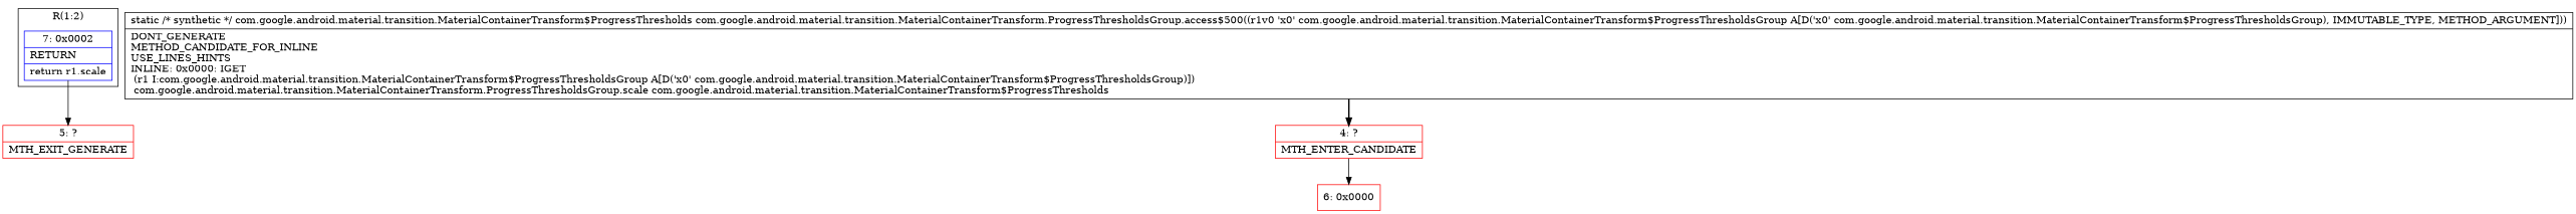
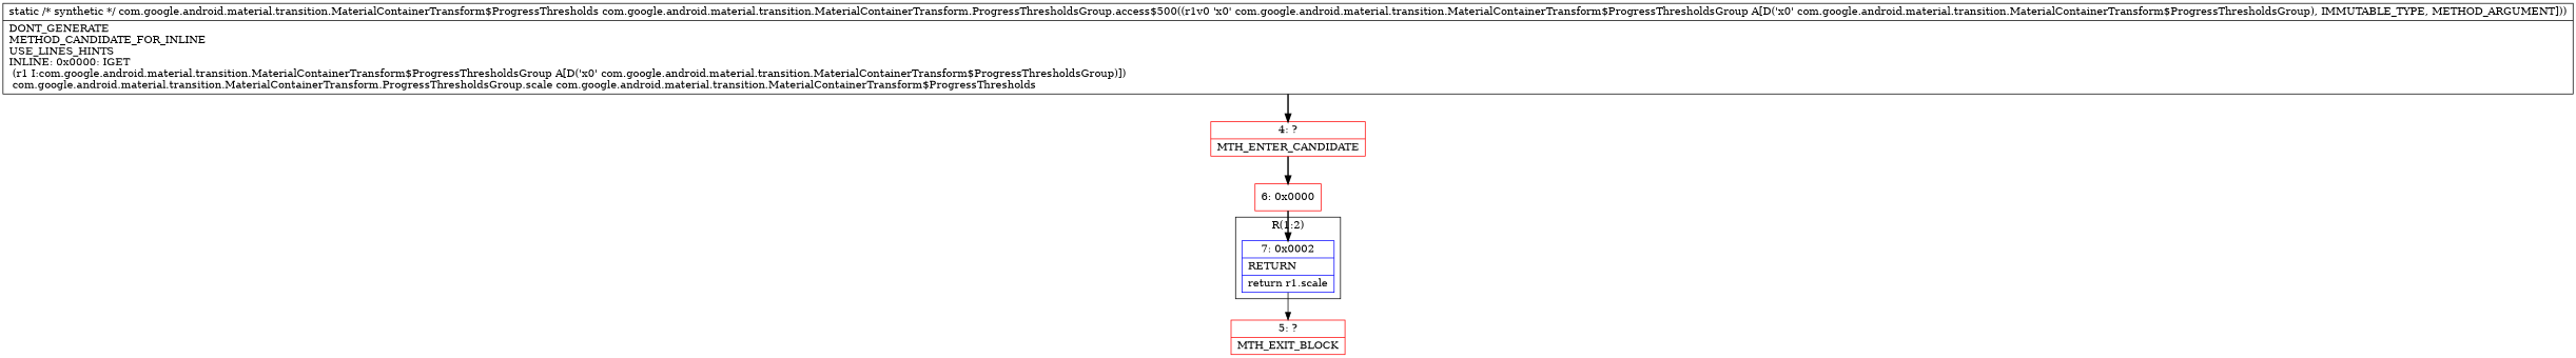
  digraph {
    node [color=red shape=record]
    edge [style=solid]
    n1 [color=blue label="{7\:\ 0x0002|RETURN\l|return r1.scale\l}"]
-   n2 [label="{5\:\ ?|MTH_EXIT_GENERATE\l}"]
+   n2 [label="{5\:\ ?|MTH_EXIT_BLOCK\l}"]
    n3 [label="{4\:\ ?|MTH_ENTER_CANDIDATE\l}"]
    n4 [label="{6\:\ 0x0000}"]
    n5 [label="{static \/* synthetic *\/ com.google.android.material.transition.MaterialContainerTransform$ProgressThresholds com.google.android.material.transition.MaterialContainerTransform.ProgressThresholdsGroup.access$500((r1v0 'x0' com.google.android.material.transition.MaterialContainerTransform$ProgressThresholdsGroup A[D('x0' com.google.android.material.transition.MaterialContainerTransform$ProgressThresholdsGroup), IMMUTABLE_TYPE, METHOD_ARGUMENT]))  | DONT_GENERATE\lMETHOD_CANDIDATE_FOR_INLINE\lUSE_LINES_HINTS\lINLINE: 0x0000: IGET  \l  (r1 I:com.google.android.material.transition.MaterialContainerTransform$ProgressThresholdsGroup A[D('x0' com.google.android.material.transition.MaterialContainerTransform$ProgressThresholdsGroup)])\l com.google.android.material.transition.MaterialContainerTransform.ProgressThresholdsGroup.scale com.google.android.material.transition.MaterialContainerTransform$ProgressThresholds\l}" color=""]
    subgraph cluster_1 {
      label="R(1:2)"
      n1
    }
    n1 -> n2
-   n3 -> n4
+   n3 -> n4 [style=bold]
+   n4 -> n1 [style=bold]
    n5 -> n3 [style=bold]
  }
